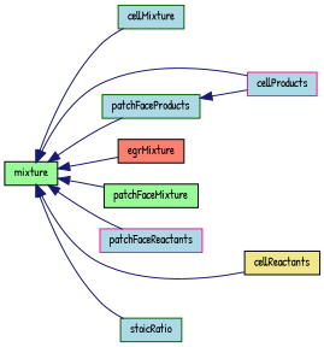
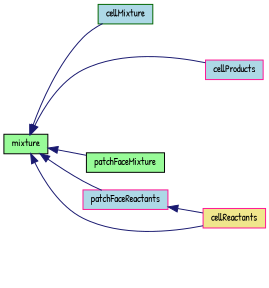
  digraph {
    fontname="Patrick Hand"
    rankdir=LR
    node [color=black fillcolor=lightblue fontname="Patrick Hand" fontsize=10 shape=record style=filled]
    edge [color=midnightblue dir=back fontname="Patrick Hand" fontsize=10 labelfontname=Helvetica labelfontsize=10 style=solid]
    n1 [fillcolor=palegreen fontcolor=black height=0.2 label=mixture width=0.4]
    n2 [color=darkgreen height=0.2 label=cellMixture width=0.4]
    n3 [color=deeppink height=0.2 label=cellProducts width=0.4]
-   n4 [fillcolor=khaki height=0.2 label=cellReactants width=0.4]
-   n5 [fillcolor=salmon height=0.2 label=egrMixture width=0.4]
+   n4 [color=deeppink fillcolor=khaki height=0.2 label=cellReactants width=0.4]
    n6 [fillcolor=palegreen height=0.2 label=patchFaceMixture width=0.4]
-   n7 [color=darkgreen height=0.2 label=patchFaceProducts width=0.4]
    n8 [color=deeppink height=0.2 label=patchFaceReactants width=0.4]
-   n9 [color=darkgreen height=0.2 label=stoicRatio width=0.4]
    n1 -> n2
    n1 -> n3
    n1 -> n4
-   n1 -> n5
    n1 -> n6
-   n1 -> n7
    n1 -> n8
-   n1 -> n9
-   n7 -> n3
+   n8 -> n4
  }
